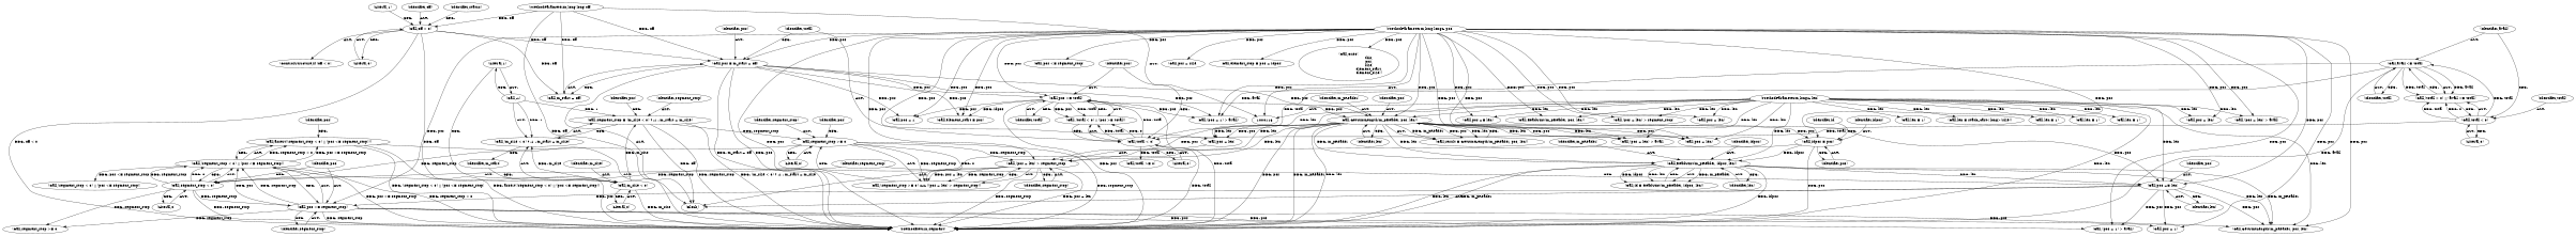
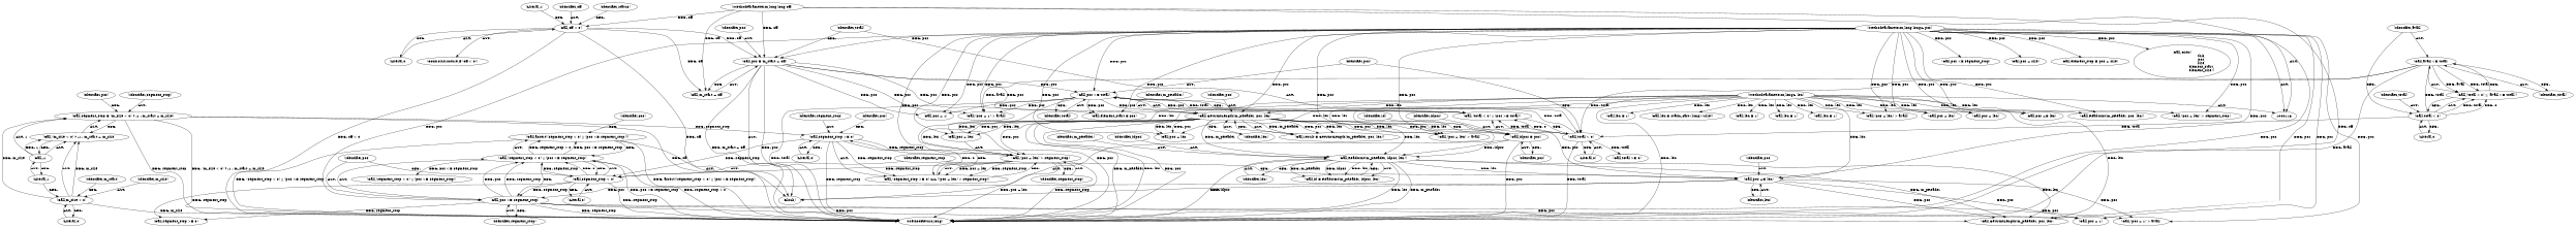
  digraph {
    n1 [label="(Call,assert((segment_stop < 0) || (pos <= segment_stop)))"]
    n2 [label="(Call,(segment_stop < 0) || (pos <= segment_stop))"]
    n3 [label="(Block,)"]
-   n4 [label="(MethodReturn,segment)"]
+   n4 [label="(MethodReturn,long)"]
    n5 [label="(Call,segment_stop < 0)"]
    n6 [label="(Call,pos <= segment_stop)"]
    n7 [label="(Call,(segment_stop < 0) || (pos <= segment_stop))"]
    n8 [label="(Literal,0)"]
    n9 [label="(Call,segment_stop >= 0)"]
    n10 [label="(Call,(pos + 1) > avail)"]
    n11 [label="(Call,pos + 1)"]
    n12 [label="(Call,GetUIntLength(m_pReader, pos, len))"]
    n13 [label="(Identifier,segment_stop)"]
    n14 [label="(Call,segment_stop >= 0)"]
    n15 [label="(Call,(pos + len) > segment_stop)"]
    n16 [label="(Call,(segment_stop >= 0) && ((pos + len) > segment_stop))"]
    n17 [label="(Literal,0)"]
    n18 [label="(Identifier,segment_stop)"]
    n19 [label="(Call,segment_stop = (m_size < 0) ? -1 : m_start + m_size)"]
    n20 [label="(Call,(m_size < 0) ? -1 : m_start + m_size)"]
    n21 [label="(Call,-1)"]
    n22 [label="(Literal,1)"]
    n23 [label="(Call,m_size < 0)"]
    n24 [label="(Literal,0)"]
    n25 [label="(Call,GetUIntLength(m_pReader, pos, len))"]
    n26 [label="(Call,pos += len)"]
    n27 [label="(Call,ReadUInt(m_pReader, idpos, len))"]
    n28 [label="(Call,idpos = pos)"]
    n29 [label="(Identifier,len)"]
    n30 [label="(Call,result = GetUIntLength(m_pReader, pos, len))"]
    n31 [label="(Call,pos + len)"]
    n32 [label="(Call,(pos + len) > avail)"]
    n33 [label="(Call,pos + len)"]
    n34 [label="(Identifier,len)"]
    n35 [label="(Identifier,len)"]
    n36 [label="(Call,id = ReadUInt(m_pReader, idpos, len))"]
    n37 [label="(Identifier,pos)"]
    n38 [label="(MethodParameterIn,long long& pos)"]
    n39 [label="(Call,pos = m_start + off)"]
    n40 [label="(Call,pos >= total)"]
    n41 [label="(Call,pos <= segment_stop)"]
    n42 [label="(Call,pos + size)"]
    n43 [label="(Call,element_start = pos)"]
    n44 [label="(Call,(pos + len) > avail)"]
-   n45 [label="(Call,element_stop = pos + idpos)"]
+   n45 [label="(Call,element_stop = pos + size)"]
    n46 [label="(Call,pos + len)"]
    n47 [label="(Call,(pos + 1) > avail)"]
    n48 [label="(Call,pos + len)"]
    n49 [label="(Call,pos += len)"]
    n50 [label="(Call,ReadUInt(m_pReader, pos, len))"]
    n51 [label="(Call,pos + 1)"]
    n52 [label="(Call,(pos + len) > segment_stop)"]
    n53 [label="(Call,Cues(\n                                    this,\n                                    pos,\n                                    size,\n                                    element_start,\n                                    element_size))"]
    1000116
    n55 [label="(Call,m_start + off)"]
    n56 [label="(Call,(total < 0) || (pos >= total))"]
    n57 [label="(Identifier,total)"]
    n58 [label="(Call,off < 0)"]
    n59 [label="(Literal,0)"]
    n60 [label="(ControlStructure,if (off < 0))"]
    n61 [label="(MethodParameterIn,long long off)"]
    n62 [label="(Call,total < 0)"]
    n63 [label="(Call,total >= 0)"]
    n64 [label="(Literal,0)"]
    n65 [label="(Call,total < 0)"]
    n66 [label="(Call,avail <= total)"]
    n67 [label="(Literal,0)"]
    n68 [label="(Call,(total < 0) || (avail <= total))"]
    n69 [label="(Identifier,total)"]
    n70 [label="(MethodParameterIn,long& len)"]
    n71 [label="(Call,len = 1)"]
    n72 [label="(Call,len = static_cast<long>(size))"]
    n73 [label="(Call,len = 1)"]
    n74 [label="(Call,len = 1)"]
    n75 [label="(Call,len = 1)"]
    n76 [label="(Identifier,segment_stop)"]
    n77 [label="(Identifier,m_start)"]
    n78 [label="(Identifier,segment_stop)"]
    n79 [label="(Literal,1)"]
    n80 [label="(Identifier,pos)"]
    n81 [label="(Identifier,pos)"]
    n82 [label="(Identifier,pos)"]
    n83 [label="(Identifier,avail)"]
    n84 [label="(Identifier,pos)"]
    n85 [label="(Identifier,m_pReader)"]
    n86 [label="(Identifier,idpos)"]
    n87 [label="(Identifier,segment_stop)"]
    n88 [label="(Identifier,id)"]
    n89 [label="(Identifier,total)"]
    n90 [label="(Identifier,m_pReader)"]
    n91 [label="(Identifier,m_size)"]
    n92 [label="(Identifier,pos)"]
    n93 [label="(Identifier,off)"]
    n94 [label="(Identifier,pos)"]
    n95 [label="(Identifier,idpos)"]
    n96 [label="(Identifier,pos)"]
    n97 [label="(Identifier,pos)"]
    n98 [label="(Identifier,total)"]
    n99 [label="(Identifier,status)"]
    n1 -> n2 [label="CFG: "]
    n1 -> n3 [label="AST: "]
    n1 -> n4 [label="DDG: (segment_stop < 0) || (pos <= segment_stop)"]
    n1 -> n4 [label="DDG: assert((segment_stop < 0) || (pos <= segment_stop))"]
    n2 -> n1 [label="AST: "]
    n2 -> n1 [label="DDG: segment_stop < 0"]
    n2 -> n1 [label="DDG: pos <= segment_stop"]
    n2 -> n4 [label="DDG: pos <= segment_stop"]
    n2 -> n4 [label="DDG: segment_stop < 0"]
    n2 -> n5 [label="CFG: "]
    n2 -> n6 [label="CFG: "]
    n2 -> n7 [label="DDG: pos <= segment_stop"]
    n5 -> n2 [label="AST: "]
    n5 -> n2 [label="DDG: segment_stop"]
    n5 -> n2 [label="DDG: 0"]
    n5 -> n4 [label="DDG: segment_stop"]
    n5 -> n6 [label="DDG: segment_stop"]
    n5 -> n8 [label="CFG: "]
    n5 -> n9 [label="DDG: segment_stop"]
    n6 -> n2 [label="AST: "]
    n6 -> n2 [label="DDG: pos"]
    n6 -> n2 [label="DDG: segment_stop"]
    n6 -> n4 [label="DDG: segment_stop"]
    n6 -> n9 [label="DDG: segment_stop"]
    n6 -> n10 [label="DDG: pos"]
    n6 -> n11 [label="DDG: pos"]
    n6 -> n12 [label="DDG: pos"]
    n6 -> n13 [label="CFG: "]
    n8 -> n5 [label="AST: "]
    n13 -> n6 [label="AST: "]
    n14 -> n4 [label="DDG: segment_stop"]
    n14 -> n5 [label="DDG: segment_stop"]
    n14 -> n15 [label="DDG: segment_stop"]
    n14 -> n16 [label="AST: "]
    n14 -> n16 [label="DDG: segment_stop"]
    n14 -> n16 [label="DDG: 0"]
    n14 -> n17 [label="CFG: "]
    n15 -> n4 [label="DDG: segment_stop"]
    n15 -> n4 [label="DDG: pos + len"]
    n15 -> n5 [label="DDG: segment_stop"]
    n15 -> n16 [label="AST: "]
    n15 -> n16 [label="DDG: pos + len"]
    n15 -> n16 [label="DDG: segment_stop"]
    n15 -> n18 [label="CFG: "]
    n16 -> n14 [label="CFG: "]
    n16 -> n15 [label="CFG: "]
    n17 -> n14 [label="AST: "]
    n18 -> n15 [label="AST: "]
    n19 -> n3 [label="DDG: off"]
    n19 -> n4 [label="DDG: (m_size < 0) ? -1 : m_start + m_size"]
    n19 -> n4 [label="DDG: segment_stop"]
    n19 -> n14 [label="DDG: segment_stop"]
    n19 -> n20 [label="CFG: "]
    n20 -> n19 [label="AST: "]
-   n20 -> n77 [label="CFG: "]
-   n21 -> n19 [label="DDG: 1"]
+   n20 -> n21 [label="CFG: "]
+   n21 -> n19 [label="AST: 1"]
    n21 -> n20 [label="AST: "]
    n21 -> n20 [label="DDG: 1"]
    n21 -> n22 [label="CFG: "]
    n22 -> n21 [label="AST: "]
    n22 -> n23 [label="CFG: "]
    n23 -> n4 [label="DDG: m_size"]
    n23 -> n19 [label="DDG: m_size"]
    n23 -> n20 [label="AST: "]
    n23 -> n20 [label="DDG: m_size"]
    n23 -> n24 [label="CFG: "]
    n24 -> n23 [label="AST: "]
    n25 -> n4 [label="DDG: m_pReader"]
    n25 -> n4 [label="DDG: len"]
    n25 -> n4 [label="DDG: pos"]
    n25 -> n15 [label="DDG: pos"]
    n25 -> n15 [label="DDG: len"]
    n25 -> n26 [label="DDG: pos"]
    n25 -> n27 [label="DDG: m_pReader"]
    n25 -> n27 [label="DDG: len"]
    n25 -> n28 [label="DDG: pos"]
    n25 -> n29 [label="CFG: "]
    n25 -> n30 [label="AST: "]
    n25 -> n30 [label="DDG: m_pReader"]
    n25 -> n30 [label="DDG: pos"]
    n25 -> n30 [label="DDG: len"]
    n25 -> n31 [label="DDG: pos"]
    n25 -> n31 [label="DDG: len"]
    n25 -> n32 [label="DDG: pos"]
    n25 -> n32 [label="DDG: len"]
    n25 -> n33 [label="DDG: pos"]
    n25 -> n33 [label="DDG: len"]
    n26 -> n3 [label="AST: "]
    n26 -> n6 [label="DDG: pos"]
    n26 -> n10 [label="DDG: pos"]
    n26 -> n11 [label="DDG: pos"]
    n26 -> n12 [label="DDG: pos"]
    n26 -> n34 [label="CFG: "]
    n27 -> n4 [label="DDG: idpos"]
    n27 -> n4 [label="DDG: len"]
    n27 -> n4 [label="DDG: m_pReader"]
    n27 -> n12 [label="DDG: m_pReader"]
    n27 -> n12 [label="DDG: len"]
    n27 -> n26 [label="DDG: len"]
    n27 -> n35 [label="CFG: "]
    n27 -> n36 [label="AST: "]
    n27 -> n36 [label="DDG: m_pReader"]
    n27 -> n36 [label="DDG: idpos"]
    n27 -> n36 [label="DDG: len"]
    n28 -> n3 [label="AST: "]
    n28 -> n4 [label="DDG: pos"]
    n28 -> n27 [label="DDG: idpos"]
    n28 -> n37 [label="CFG: "]
    n29 -> n25 [label="AST: "]
    n30 -> n25 [label="CFG: "]
    n33 -> n15 [label="AST: "]
    n34 -> n26 [label="AST: "]
    n35 -> n27 [label="AST: "]
    n36 -> n27 [label="CFG: "]
    n37 -> n28 [label="AST: "]
    n38 -> n4 [label="DDG: pos"]
    n38 -> n6 [label="DDG: pos"]
    n38 -> n10 [label="DDG: pos"]
    n38 -> n11 [label="DDG: pos"]
    n38 -> n12 [label="DDG: pos"]
    n38 -> n15 [label="DDG: pos"]
    n38 -> n25 [label="DDG: pos"]
    n38 -> n26 [label="DDG: pos"]
    n38 -> n28 [label="DDG: pos"]
    n38 -> n31 [label="DDG: pos"]
    n38 -> n32 [label="DDG: pos"]
    n38 -> n33 [label="DDG: pos"]
    n38 -> n39 [label="DDG: pos"]
    n38 -> n40 [label="DDG: pos"]
    n38 -> n41 [label="DDG: pos"]
    n38 -> n42 [label="DDG: pos"]
    n38 -> n43 [label="DDG: pos"]
    n38 -> n44 [label="DDG: pos"]
    n38 -> n45 [label="DDG: pos"]
    n38 -> n46 [label="DDG: pos"]
    n38 -> n47 [label="DDG: pos"]
    n38 -> n48 [label="DDG: pos"]
    n38 -> n49 [label="DDG: pos"]
    n38 -> n50 [label="DDG: pos"]
    n38 -> n51 [label="DDG: pos"]
    n38 -> n52 [label="DDG: pos"]
    n38 -> n53 [label="DDG: pos"]
    n38 -> 1000116 [label="AST: "]
    n39 -> n3 [label="AST: "]
    n39 -> n4 [label="DDG: pos"]
    n39 -> n4 [label="DDG: m_start + off"]
    n39 -> n25 [label="DDG: pos"]
    n39 -> n40 [label="DDG: pos"]
    n39 -> n43 [label="DDG: pos"]
    n39 -> n47 [label="DDG: pos"]
    n39 -> n51 [label="DDG: pos"]
    n39 -> n55 [label="CFG: "]
    n40 -> n4 [label="DDG: total"]
    n40 -> n4 [label="DDG: pos"]
    n40 -> n25 [label="DDG: pos"]
-   n40 -> n43 [label="DDG: idpos"]
+   n40 -> n43 [label="DDG: pos"]
    n40 -> n47 [label="DDG: pos"]
    n40 -> n51 [label="DDG: pos"]
    n40 -> n56 [label="AST: "]
    n40 -> n56 [label="DDG: pos"]
    n40 -> n56 [label="DDG: total"]
    n40 -> n57 [label="CFG: "]
    n55 -> n39 [label="AST: "]
    n56 -> n40 [label="CFG: "]
    n56 -> n62 [label="CFG: "]
    n57 -> n40 [label="AST: "]
    n58 -> n4 [label="DDG: off < 0"]
    n58 -> n4 [label="DDG: off"]
    n58 -> n39 [label="DDG: off"]
    n58 -> n55 [label="DDG: off"]
    n58 -> n59 [label="CFG: "]
    n58 -> n60 [label="AST: "]
    n59 -> n58 [label="AST: "]
    n61 -> n4 [label="DDG: off"]
    n61 -> n39 [label="DDG: off"]
    n61 -> 1000116 [label="AST: "]
    n61 -> n55 [label="DDG: off"]
    n61 -> n58 [label="DDG: off"]
    n62 -> n4 [label="DDG: total"]
    n62 -> n40 [label="DDG: total"]
    n62 -> n56 [label="AST: "]
    n62 -> n56 [label="DDG: total"]
    n62 -> n56 [label="DDG: 0"]
    n62 -> n63 [label="DDG: total"]
    n62 -> n64 [label="CFG: "]
    n64 -> n62 [label="AST: "]
    n65 -> n62 [label="DDG: total"]
    n65 -> n66 [label="DDG: total"]
    n65 -> n67 [label="CFG: "]
    n65 -> n68 [label="AST: "]
    n65 -> n68 [label="DDG: total"]
    n65 -> n68 [label="DDG: 0"]
    n66 -> n4 [label="DDG: avail"]
    n66 -> n47 [label="DDG: avail"]
    n66 -> n62 [label="DDG: total"]
    n66 -> n68 [label="AST: "]
    n66 -> n68 [label="DDG: avail"]
    n66 -> n68 [label="DDG: total"]
    n66 -> n69 [label="CFG: "]
    n67 -> n65 [label="AST: "]
    n68 -> n65 [label="CFG: "]
    n68 -> n66 [label="CFG: "]
    n69 -> n66 [label="AST: "]
    n70 -> n4 [label="DDG: len"]
    n70 -> n12 [label="DDG: len"]
    n70 -> n15 [label="DDG: len"]
    n70 -> n25 [label="DDG: len"]
    n70 -> n26 [label="DDG: len"]
    n70 -> n27 [label="DDG: len"]
    n70 -> n31 [label="DDG: len"]
    n70 -> n32 [label="DDG: len"]
    n70 -> n33 [label="DDG: len"]
    n70 -> n44 [label="DDG: len"]
    n70 -> n46 [label="DDG: len"]
    n70 -> n48 [label="DDG: len"]
    n70 -> n49 [label="DDG: len"]
    n70 -> n50 [label="DDG: len"]
    n70 -> n52 [label="DDG: len"]
    n70 -> 1000116 [label="AST: "]
    n70 -> n71 [label="DDG: len"]
    n70 -> n72 [label="DDG: len"]
    n70 -> n73 [label="DDG: len"]
    n70 -> n74 [label="DDG: len"]
    n70 -> n75 [label="DDG: len"]
    n76 -> n14 [label="AST: "]
    n77 -> n23 [label="CFG: "]
    n78 -> n19 [label="AST: "]
    n79 -> n58 [label="CFG: "]
    n80 -> n25 [label="AST: "]
    n81 -> n40 [label="AST: "]
    n81 -> n62 [label="CFG: "]
    n82 -> n39 [label="AST: "]
    n83 -> n65 [label="CFG: "]
    n83 -> n66 [label="AST: "]
    n84 -> n19 [label="CFG: "]
    n85 -> n25 [label="AST: "]
    n86 -> n27 [label="AST: "]
    n87 -> n5 [label="AST: "]
    n87 -> n26 [label="CFG: "]
    n88 -> n28 [label="CFG: "]
    n89 -> n39 [label="CFG: "]
    n89 -> n62 [label="AST: "]
    n90 -> n27 [label="AST: "]
    n91 -> n23 [label="AST: "]
    n92 -> n26 [label="AST: "]
    n93 -> n58 [label="AST: "]
    n94 -> n14 [label="CFG: "]
    n95 -> n28 [label="AST: "]
    n96 -> n1 [label="CFG: "]
    n97 -> n5 [label="CFG: "]
    n97 -> n6 [label="AST: "]
    n98 -> n65 [label="AST: "]
    n99 -> n58 [label="CFG: "]
  }
